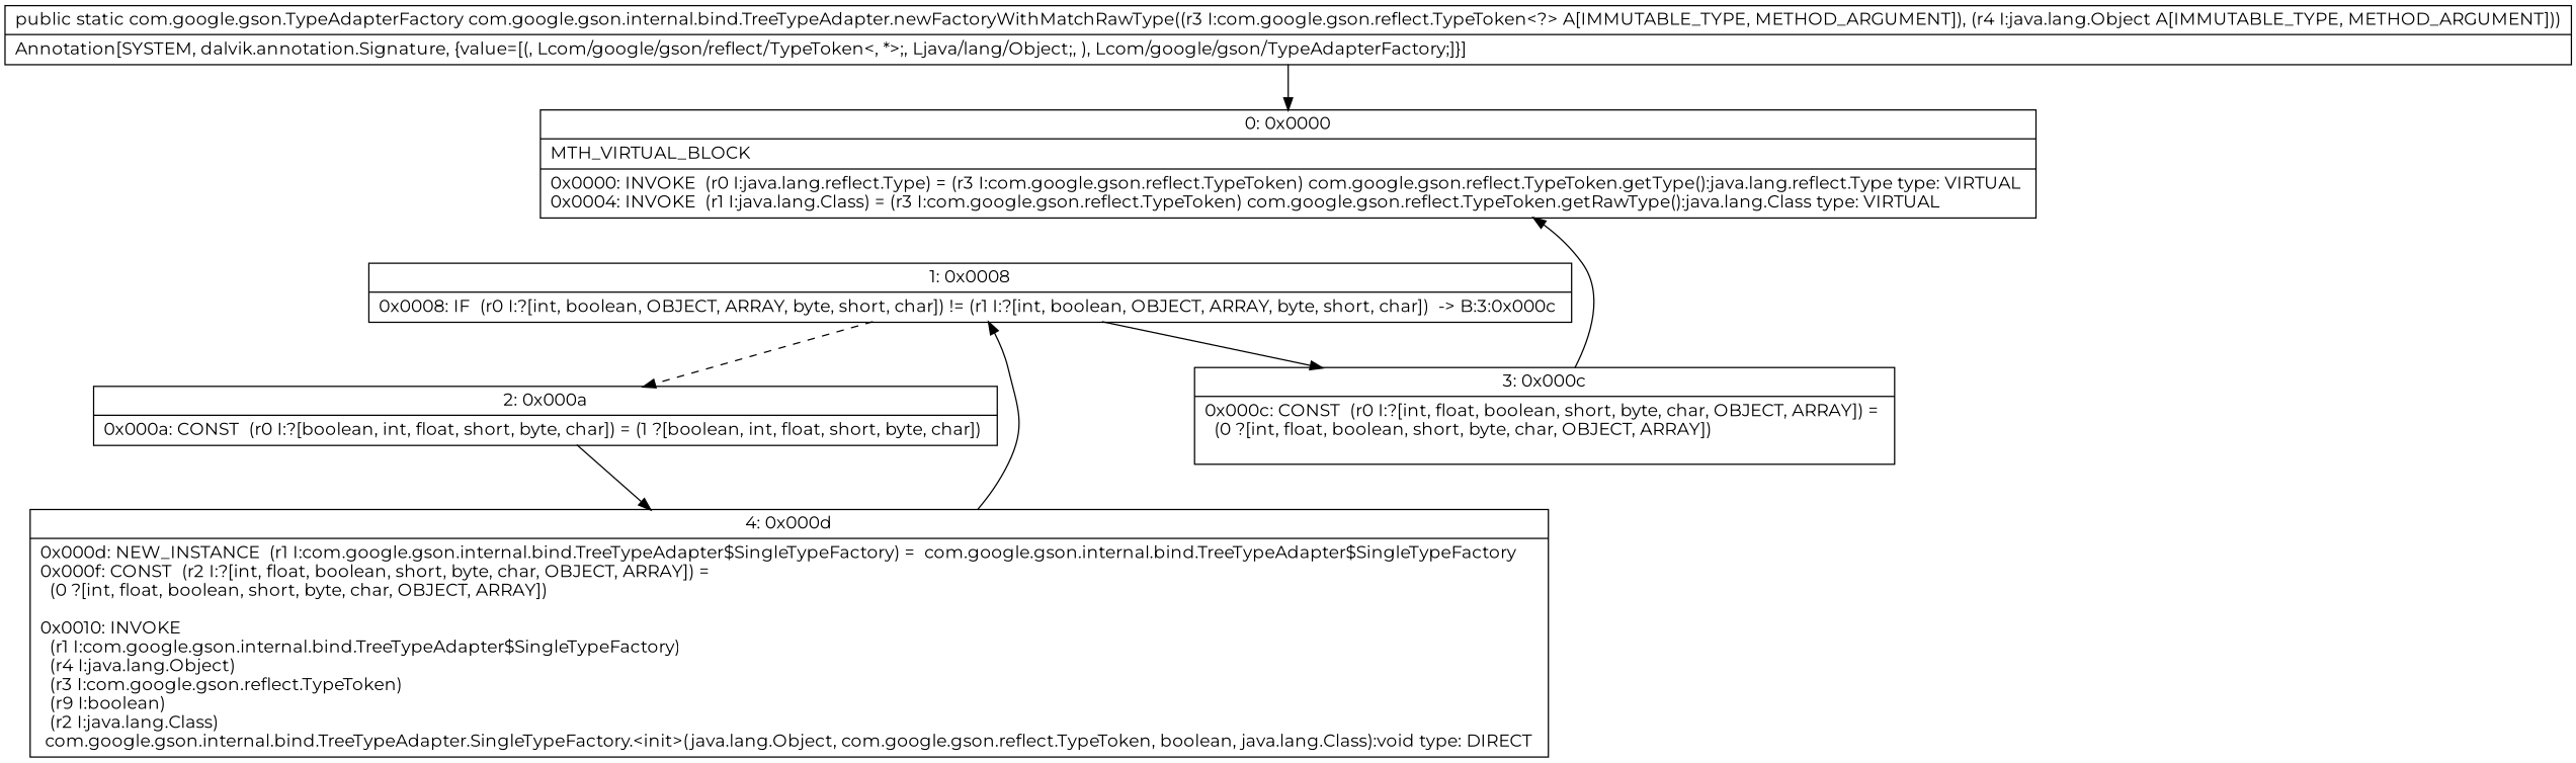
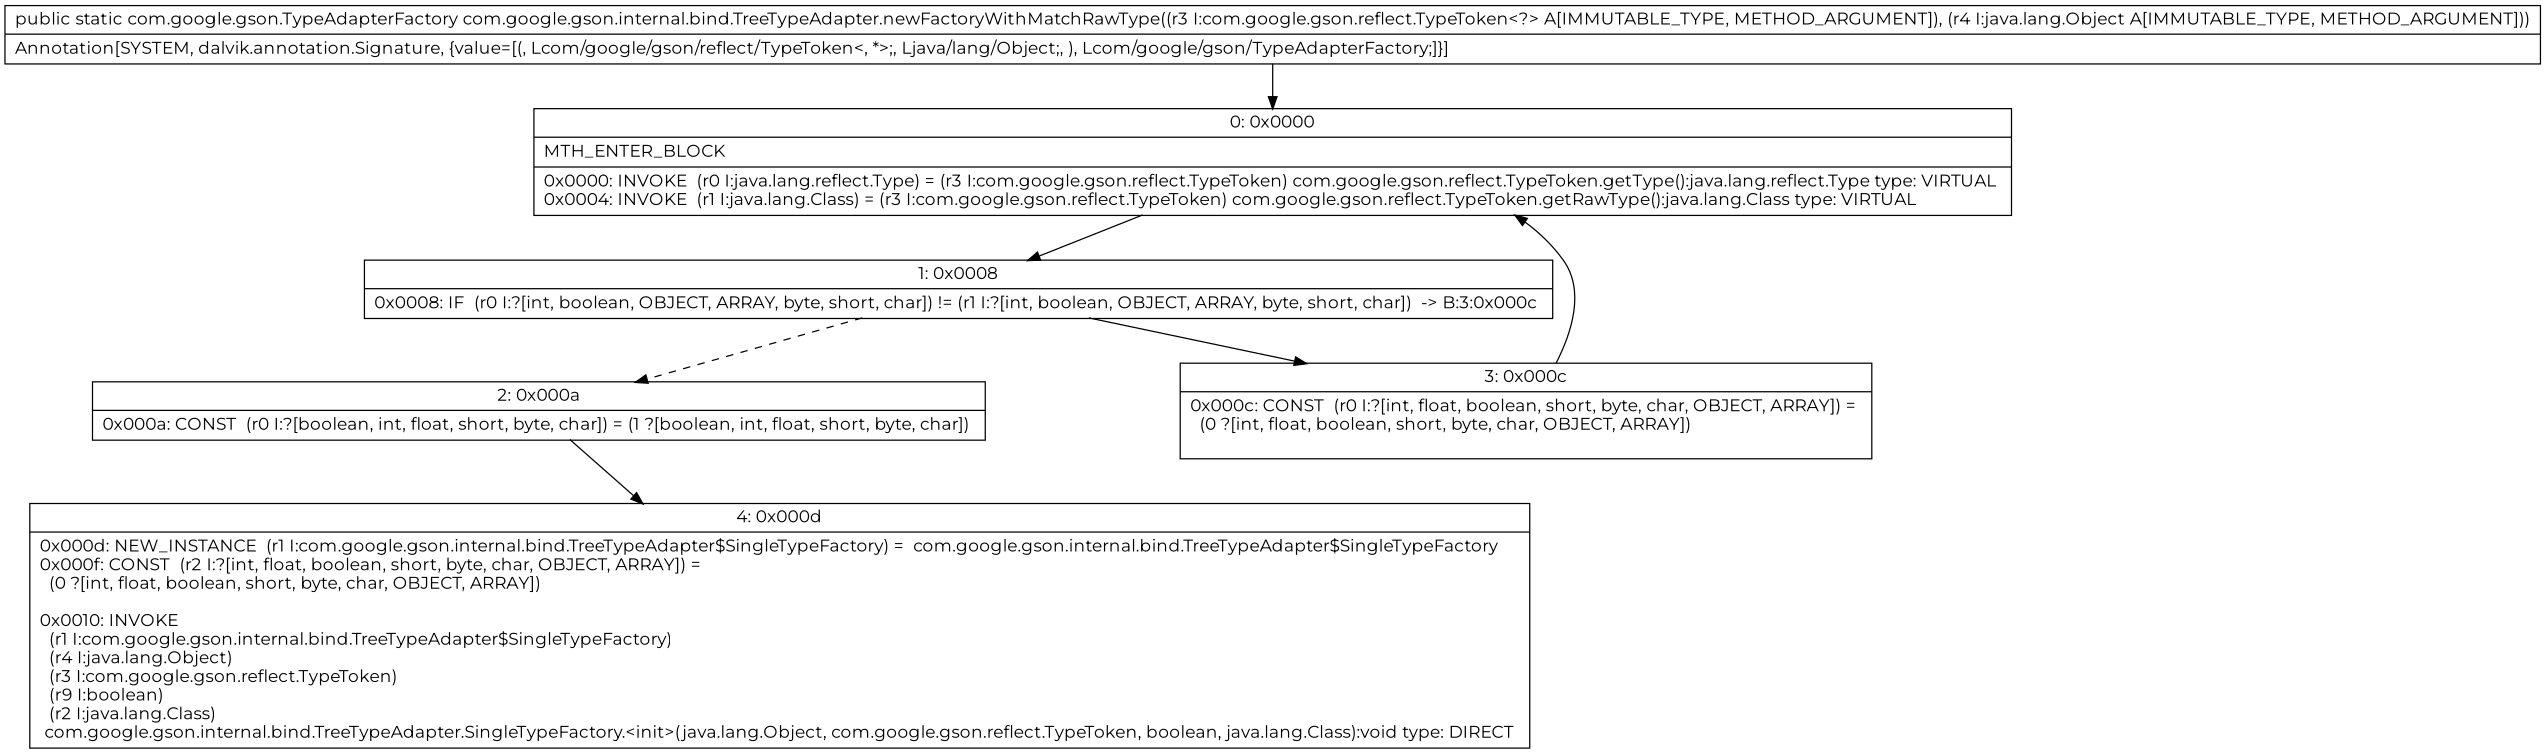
  digraph {
    fontname=Montserrat
    node [fontname=Montserrat shape=record]
    edge [fontname=Montserrat]
-   n1 [label="{0\:\ 0x0000|MTH_VIRTUAL_BLOCK\l|0x0000: INVOKE  (r0 I:java.lang.reflect.Type) = (r3 I:com.google.gson.reflect.TypeToken) com.google.gson.reflect.TypeToken.getType():java.lang.reflect.Type type: VIRTUAL \l0x0004: INVOKE  (r1 I:java.lang.Class) = (r3 I:com.google.gson.reflect.TypeToken) com.google.gson.reflect.TypeToken.getRawType():java.lang.Class type: VIRTUAL \l}"]
+   n1 [label="{0\:\ 0x0000|MTH_ENTER_BLOCK\l|0x0000: INVOKE  (r0 I:java.lang.reflect.Type) = (r3 I:com.google.gson.reflect.TypeToken) com.google.gson.reflect.TypeToken.getType():java.lang.reflect.Type type: VIRTUAL \l0x0004: INVOKE  (r1 I:java.lang.Class) = (r3 I:com.google.gson.reflect.TypeToken) com.google.gson.reflect.TypeToken.getRawType():java.lang.Class type: VIRTUAL \l}"]
    n2 [label="{1\:\ 0x0008|0x0008: IF  (r0 I:?[int, boolean, OBJECT, ARRAY, byte, short, char]) != (r1 I:?[int, boolean, OBJECT, ARRAY, byte, short, char])  \-\> B:3:0x000c \l}"]
    n3 [label="{2\:\ 0x000a|0x000a: CONST  (r0 I:?[boolean, int, float, short, byte, char]) = (1 ?[boolean, int, float, short, byte, char]) \l}"]
    n4 [label="{3\:\ 0x000c|0x000c: CONST  (r0 I:?[int, float, boolean, short, byte, char, OBJECT, ARRAY]) = \l  (0 ?[int, float, boolean, short, byte, char, OBJECT, ARRAY])\l \l}"]
    n5 [label="{4\:\ 0x000d|0x000d: NEW_INSTANCE  (r1 I:com.google.gson.internal.bind.TreeTypeAdapter$SingleTypeFactory) =  com.google.gson.internal.bind.TreeTypeAdapter$SingleTypeFactory \l0x000f: CONST  (r2 I:?[int, float, boolean, short, byte, char, OBJECT, ARRAY]) = \l  (0 ?[int, float, boolean, short, byte, char, OBJECT, ARRAY])\l \l0x0010: INVOKE  \l  (r1 I:com.google.gson.internal.bind.TreeTypeAdapter$SingleTypeFactory)\l  (r4 I:java.lang.Object)\l  (r3 I:com.google.gson.reflect.TypeToken)\l  (r9 I:boolean)\l  (r2 I:java.lang.Class)\l com.google.gson.internal.bind.TreeTypeAdapter.SingleTypeFactory.\<init\>(java.lang.Object, com.google.gson.reflect.TypeToken, boolean, java.lang.Class):void type: DIRECT \l}"]
    n6 [label="{public static com.google.gson.TypeAdapterFactory com.google.gson.internal.bind.TreeTypeAdapter.newFactoryWithMatchRawType((r3 I:com.google.gson.reflect.TypeToken\<?\> A[IMMUTABLE_TYPE, METHOD_ARGUMENT]), (r4 I:java.lang.Object A[IMMUTABLE_TYPE, METHOD_ARGUMENT]))  | Annotation[SYSTEM, dalvik.annotation.Signature, \{value=[(, Lcom\/google\/gson\/reflect\/TypeToken\<, *\>;, Ljava\/lang\/Object;, ), Lcom\/google\/gson\/TypeAdapterFactory;]\}]\l}"]
-   n5 -> n2
+   n1 -> n2
    n2 -> n3 [style=dashed]
    n2 -> n4
    n3 -> n5
    n4 -> n1
    n6 -> n1
  }
